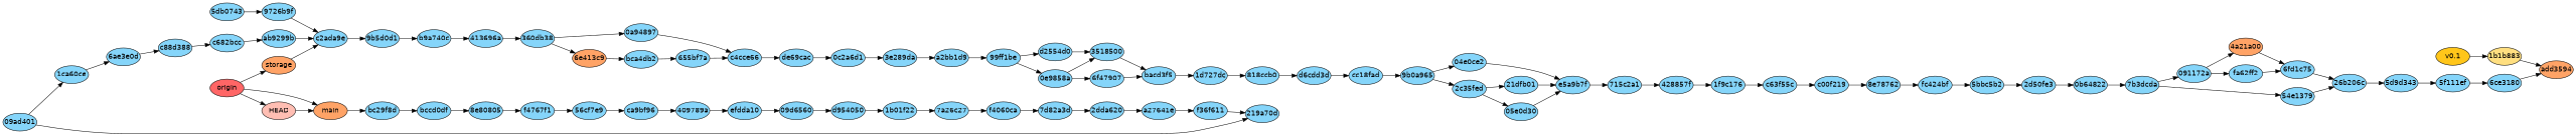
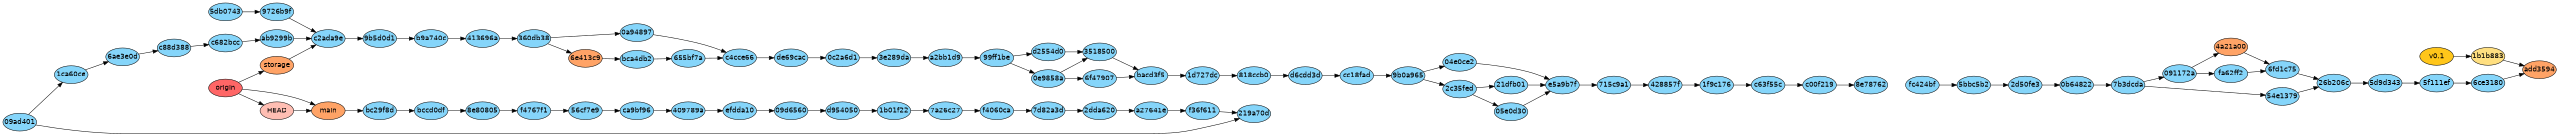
  digraph {
    fontname="DejaVu Sans"
    rankdir=LR
    node [fillcolor="#85d5fa" fixedsize=true fontname="DejaVu Sans" style=filled]
    edge [fontname="DejaVu Sans"]
    n1 [label="04e0ce2" width=0.95]
    n2 [label=e5a9b7f width=0.95]
-   n3 [label="715c2a1" width=0.95]
+   n3 [label="715c9a1" width=0.95]
    n4 [label="428857f" width=0.95]
    n5 [label="05e0d30" width=0.95]
    n6 [label="091172a" width=0.95]
    n7 [fillcolor="#ffa366" label="4a21a00" width=0.95]
    n8 [label=fa62ff2 width=0.95]
    n9 [label="6fd1c75" width=0.95]
    n10 [label="26b206c" width=0.95]
    n11 [label="09ad401" width=0.95]
    n12 [label="1ca60ce" width=0.95]
    n13 [label="219a70d" width=0.95]
    n14 [label="6ae3e0d" width=0.95]
    n15 [label=c88d388 width=0.95]
    n16 [label="5db0743" width=0.95]
    n17 [label="9726b9f" width=0.95]
    n18 [label="09d6560" width=0.95]
    n19 [label=d954050 width=0.95]
    n20 [label="1b01f22" width=0.95]
    n21 [label="7a26c27" width=0.95]
    n22 [label="0a94897" width=0.95]
    n23 [label=c4cce66 width=0.95]
    n24 [label=de69cac width=0.95]
    n25 [label="0c2a6d1" width=0.95]
    n26 [label="0b64822" width=0.95]
    n27 [label="7b3dcda" width=0.95]
    n28 [label="54e1379" width=0.95]
    n29 [label="3e289da" width=0.95]
    n30 [label=a2bb1d9 width=0.95]
    n31 [label="99ff1be" width=0.95]
    n32 [label="0e9858a" width=0.95]
    n33 [label=3518500 width=0.95]
    n34 [label="6f47907" width=0.95]
    n35 [label=bacd3f5 width=0.95]
    n36 [label="1d727dc" width=0.95]
    n37 [label=f4060ca width=0.95]
    n38 [label="7d82a3d" width=0.95]
    n39 [label=c682bcc width=0.95]
    n40 [label="818ccb0" width=0.95]
    n41 [label=d6cdd3d width=0.95]
    n42 [label=cc18fad width=0.95]
    n43 [label="1f9c176" width=0.95]
    n44 [label=c63f55c width=0.95]
    n45 [label=c00f219 width=0.95]
    n46 [label="8e78762" width=0.95]
    n47 [label=c2ada9e width=0.95]
    n48 [label="21dfb01" width=0.95]
    n49 [label="5d9d343" width=0.95]
    n50 [label="5f111ef" width=0.95]
    n51 [label="6ce3180" width=0.95]
    n52 [label="2c35fed" width=0.95]
    n53 [label="2d50fe3" width=0.95]
    n54 [label="2dda620" width=0.95]
    n55 [label=a27641e width=0.95]
    n56 [label=f36f611 width=0.95]
    n57 [label="360db38" width=0.95]
    n58 [fillcolor="#ffa366" label="6e413c9" width=0.95]
    n59 [label=bca4db2 width=0.95]
    n60 [label="655bf7a" width=0.95]
    n61 [label=d2554d0 width=0.95]
    n62 [label="409789a" width=0.95]
    n63 [label=efdda10 width=0.95]
    n64 [label="413696a" width=0.95]
    n65 [label="56cf7e9" width=0.95]
    n66 [label=ca9bf96 width=0.95]
    n67 [label="5bbc5b2" width=0.95]
    n68 [fillcolor="#ffa366" label=add3594 width=0.95]
    n69 [label="9b5d0d1" width=0.95]
    n70 [label=ab9299b width=0.95]
    n71 [label="9b0a965" width=0.95]
    n72 [label=fc424bf width=0.95]
    n73 [label="8e80805" width=0.95]
    n74 [label=f4767f1 width=0.95]
    n75 [label=b9a740c width=0.95]
    n76 [label=bc29f8d width=0.95]
    n77 [label=bccd0df width=0.95]
    n78 [fillcolor="#ffa366" label=main width=0.95]
    n79 [fillcolor="#ffa366" label=storage width=0.95]
    n80 [fillcolor="#ffbeb3" label=HEAD width=0.95]
    n81 [fillcolor="#ff6666" label=origin width=0.95]
    n82 [fillcolor="#ffdf80" label="1b1b883" width=0.95]
    n83 [fillcolor="#ffc61a" label="v0.1" width=0.95]
    n1 -> n2
    n2 -> n3
    n3 -> n4
    n4 -> n43
    n5 -> n2
    n6 -> n7
    n6 -> n8
    n7 -> n9
    n8 -> n9
    n9 -> n10
    n10 -> n49
    n11 -> n12
    n11 -> n13
    n12 -> n14
    n14 -> n15
    n15 -> n39
    n16 -> n17
    n17 -> n47
    n18 -> n19
    n19 -> n20
    n20 -> n21
    n21 -> n37
    n22 -> n23
    n23 -> n24
    n24 -> n25
    n25 -> n29
    n26 -> n27
    n27 -> n6
    n27 -> n28
    n28 -> n10
    n29 -> n30
    n30 -> n31
    n31 -> n32
    n31 -> n61
    n32 -> n33
    n32 -> n34
    n33 -> n35
    n34 -> n35
    n35 -> n36
    n36 -> n40
    n37 -> n38
    n38 -> n54
    n39 -> n70
    n40 -> n41
    n41 -> n42
    n42 -> n71
    n43 -> n44
    n44 -> n45
    n45 -> n46
-   n46 -> n72
    n47 -> n69
    n48 -> n2
    n49 -> n50
    n50 -> n51
    n51 -> n68
    n52 -> n5
    n52 -> n48
    n53 -> n26
    n54 -> n55
    n55 -> n56
    n56 -> n13
    n57 -> n22
    n57 -> n58
    n58 -> n59
    n59 -> n60
    n60 -> n23
    n61 -> n33
    n62 -> n63
    n63 -> n18
    n64 -> n57
    n65 -> n66
    n66 -> n62
    n67 -> n53
    n69 -> n75
    n70 -> n47
    n71 -> n1
    n71 -> n52
    n72 -> n67
    n73 -> n74
    n74 -> n65
    n75 -> n64
    n76 -> n77
    n77 -> n73
    n78 -> n76
    n79 -> n47
    n80 -> n78
    n81 -> n78
    n81 -> n79
    n81 -> n80
    n82 -> n68
    n83 -> n82
  }
